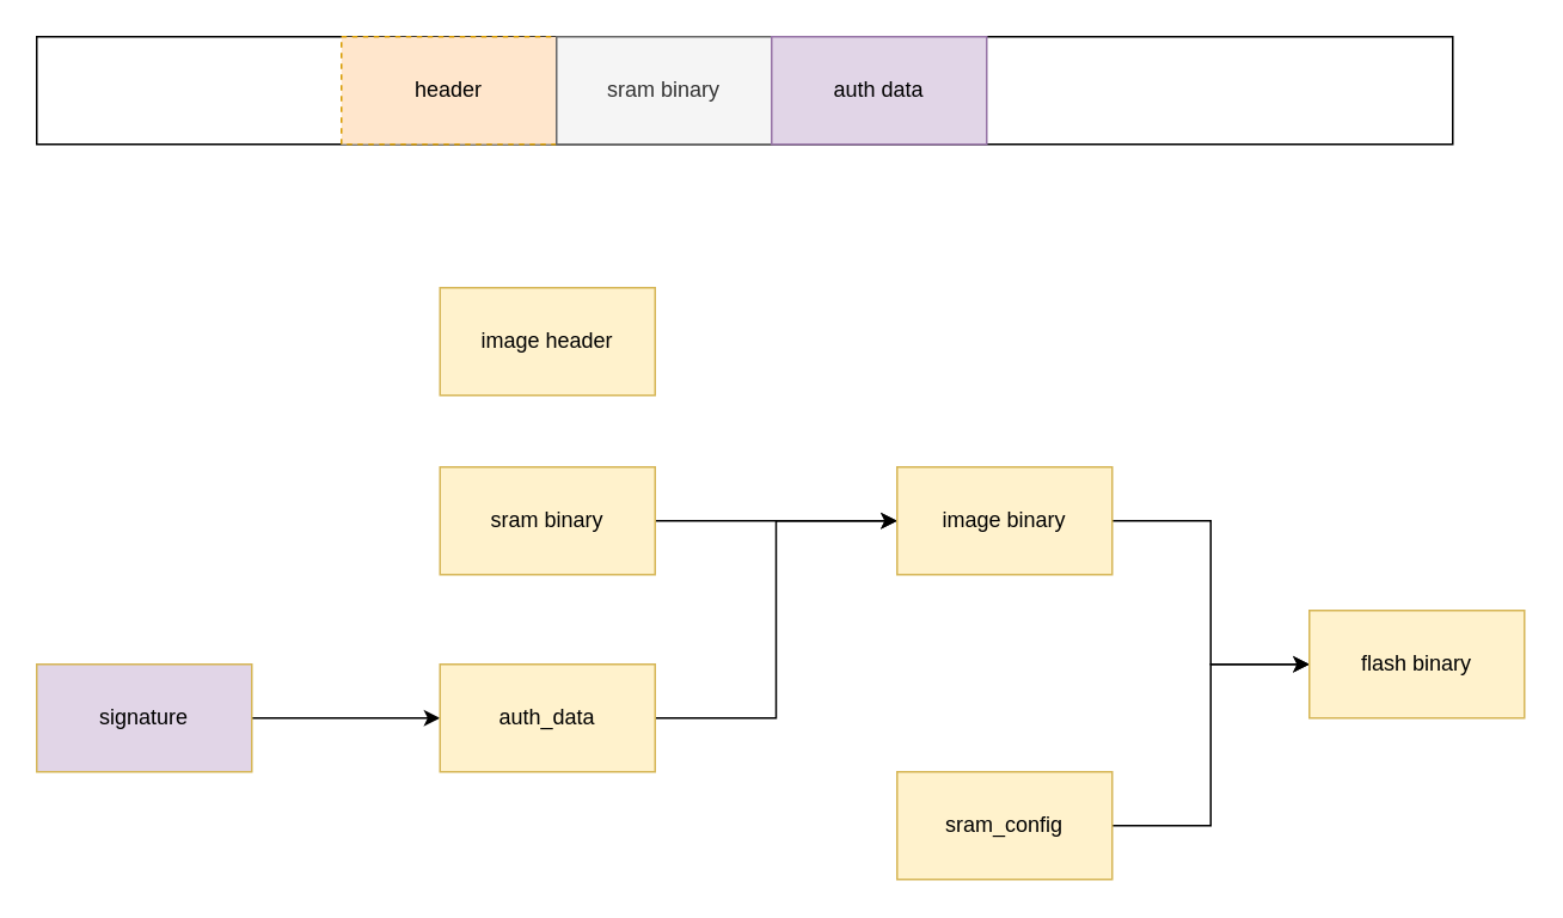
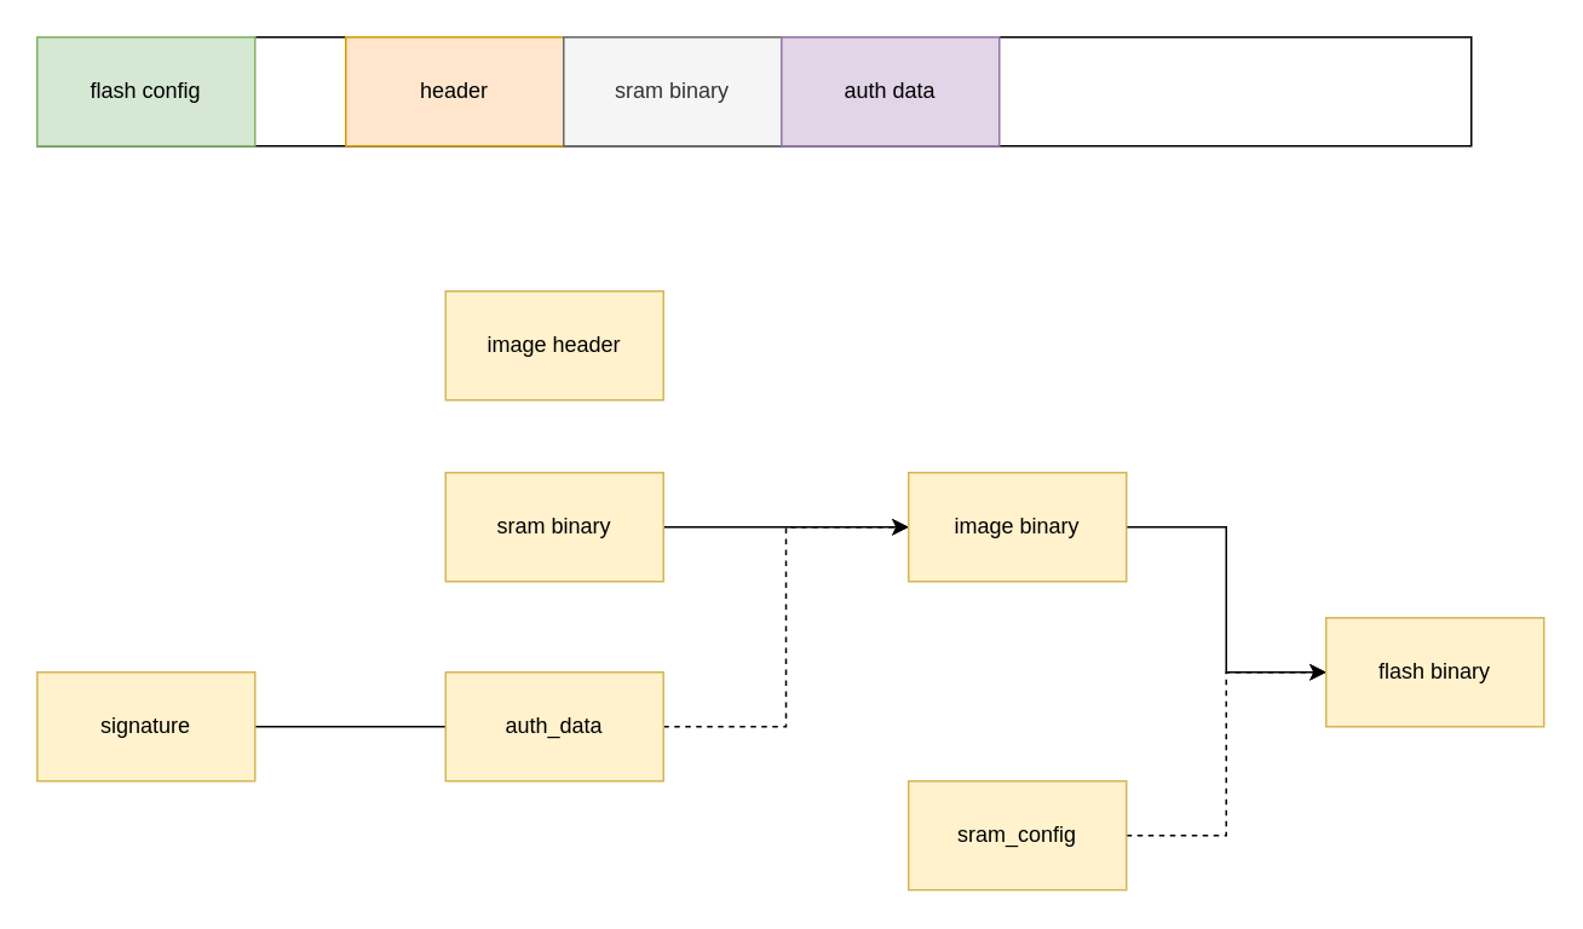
  <mxCell id="0" />
  <mxCell id="1" parent="0" />
  <mxCell id="2" value="image header" style="rounded=0;whiteSpace=wrap;html=1;fillColor=#fff2cc;strokeColor=#d6b656;" vertex="1" parent="1"><mxGeometry x="245" y="160" width="120" height="60" as="geometry" /></mxCell>
- <mxCell id="3" style="edgeStyle=orthogonalEdgeStyle;rounded=0;orthogonalLoop=1;jettySize=auto;html=1;entryX=0;entryY=0.5;entryDx=0;entryDy=0;" edge="1" parent="1" source="4" target="6"><mxGeometry relative="1" as="geometry" /></mxCell>
- <mxCell id="4" value="signature" style="rounded=0;whiteSpace=wrap;html=1;fillColor=#e1d5e7;strokeColor=#d6b656;" vertex="1" parent="1"><mxGeometry x="20" y="370" width="120" height="60" as="geometry" /></mxCell>
- <mxCell id="5" style="edgeStyle=orthogonalEdgeStyle;rounded=0;orthogonalLoop=1;jettySize=auto;html=1;entryX=0;entryY=0.5;entryDx=0;entryDy=0;" edge="1" parent="1" source="6" target="10"><mxGeometry relative="1" as="geometry" /></mxCell>
+ <mxCell id="3" style="edgeStyle=orthogonalEdgeStyle;rounded=0;orthogonalLoop=1;jettySize=auto;html=1;entryX=0;entryY=0.5;entryDx=0;entryDy=0;endArrow=none;" edge="1" parent="1" source="4" target="6"><mxGeometry relative="1" as="geometry" /></mxCell>
+ <mxCell id="4" value="signature" style="rounded=0;whiteSpace=wrap;html=1;fillColor=#fff2cc;strokeColor=#d6b656;" vertex="1" parent="1"><mxGeometry x="20" y="370" width="120" height="60" as="geometry" /></mxCell>
+ <mxCell id="5" style="edgeStyle=orthogonalEdgeStyle;rounded=0;orthogonalLoop=1;jettySize=auto;html=1;entryX=0;entryY=0.5;entryDx=0;entryDy=0;dashed=1;" edge="1" parent="1" source="6" target="10"><mxGeometry relative="1" as="geometry" /></mxCell>
  <mxCell id="6" value="auth_data" style="rounded=0;whiteSpace=wrap;html=1;fillColor=#fff2cc;strokeColor=#d6b656;" vertex="1" parent="1"><mxGeometry x="245" y="370" width="120" height="60" as="geometry" /></mxCell>
  <mxCell id="7" style="edgeStyle=orthogonalEdgeStyle;rounded=0;orthogonalLoop=1;jettySize=auto;html=1;entryX=0;entryY=0.5;entryDx=0;entryDy=0;" edge="1" parent="1" source="8" target="10"><mxGeometry relative="1" as="geometry" /></mxCell>
  <mxCell id="8" value="sram binary" style="rounded=0;whiteSpace=wrap;html=1;fillColor=#fff2cc;strokeColor=#d6b656;" vertex="1" parent="1"><mxGeometry x="245" y="260" width="120" height="60" as="geometry" /></mxCell>
  <mxCell id="9" style="edgeStyle=orthogonalEdgeStyle;rounded=0;orthogonalLoop=1;jettySize=auto;html=1;entryX=0;entryY=0.5;entryDx=0;entryDy=0;" edge="1" parent="1" source="10" target="13"><mxGeometry relative="1" as="geometry" /></mxCell>
  <mxCell id="10" value="image binary" style="rounded=0;whiteSpace=wrap;html=1;fillColor=#fff2cc;strokeColor=#d6b656;" vertex="1" parent="1"><mxGeometry x="500" y="260" width="120" height="60" as="geometry" /></mxCell>
- <mxCell id="11" style="edgeStyle=orthogonalEdgeStyle;rounded=0;orthogonalLoop=1;jettySize=auto;html=1;entryX=0;entryY=0.5;entryDx=0;entryDy=0;" edge="1" parent="1" source="12" target="13"><mxGeometry relative="1" as="geometry" /></mxCell>
+ <mxCell id="11" style="edgeStyle=orthogonalEdgeStyle;rounded=0;orthogonalLoop=1;jettySize=auto;html=1;entryX=0;entryY=0.5;entryDx=0;entryDy=0;dashed=1;" edge="1" parent="1" source="12" target="13"><mxGeometry relative="1" as="geometry" /></mxCell>
  <mxCell id="12" value="sram_config" style="rounded=0;whiteSpace=wrap;html=1;fillColor=#fff2cc;strokeColor=#d6b656;" vertex="1" parent="1"><mxGeometry x="500" y="430" width="120" height="60" as="geometry" /></mxCell>
  <mxCell id="13" value="flash binary" style="rounded=0;whiteSpace=wrap;html=1;fillColor=#fff2cc;strokeColor=#d6b656;" vertex="1" parent="1"><mxGeometry x="730" y="340" width="120" height="60" as="geometry" /></mxCell>
  <mxCell id="14" value="" style="rounded=0;whiteSpace=wrap;html=1;" vertex="1" parent="1"><mxGeometry x="20" y="20" width="790" height="60" as="geometry" /></mxCell>
- <mxCell id="16" value="header" style="rounded=0;whiteSpace=wrap;html=1;fillColor=#ffe6cc;strokeColor=#d79b00;dashed=1;" vertex="1" parent="1"><mxGeometry x="190" y="20" width="120" height="60" as="geometry" /></mxCell>
+ <mxCell id="15" value="flash config" style="rounded=0;whiteSpace=wrap;html=1;fillColor=#d5e8d4;strokeColor=#82b366;" vertex="1" parent="1"><mxGeometry x="20" y="20" width="120" height="60" as="geometry" /></mxCell>
+ <mxCell id="16" value="header" style="rounded=0;whiteSpace=wrap;html=1;fillColor=#ffe6cc;strokeColor=#d79b00;" vertex="1" parent="1"><mxGeometry x="190" y="20" width="120" height="60" as="geometry" /></mxCell>
  <mxCell id="17" value="sram binary" style="rounded=0;whiteSpace=wrap;html=1;fillColor=#f5f5f5;strokeColor=#666666;fontColor=#333333;" vertex="1" parent="1"><mxGeometry x="310" y="20" width="120" height="60" as="geometry" /></mxCell>
  <mxCell id="18" value="auth data" style="rounded=0;whiteSpace=wrap;html=1;fillColor=#e1d5e7;strokeColor=#9673a6;" vertex="1" parent="1"><mxGeometry x="430" y="20" width="120" height="60" as="geometry" /></mxCell>
